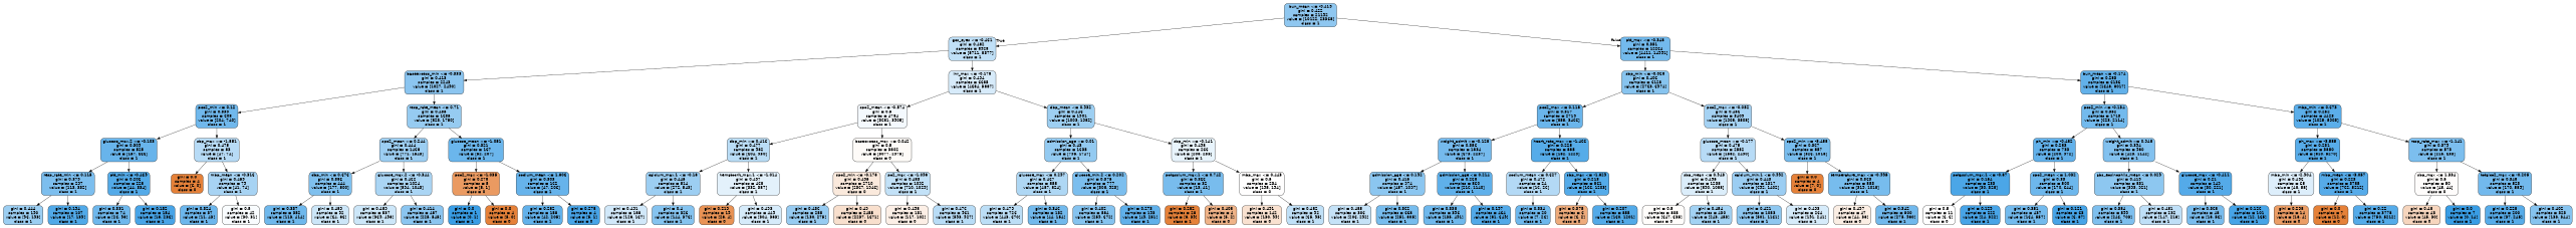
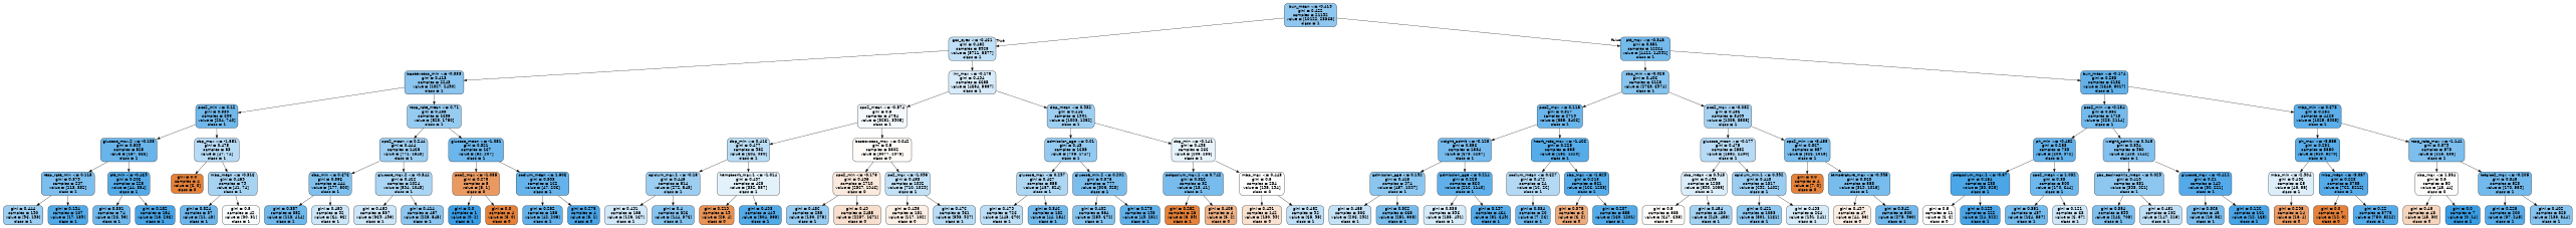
  digraph {
    node [color=black fillcolor="#e58139" fontname=helvetica shape=box style="filled, rounded"]
    edge [fontname=helvetica]
    n1 [fillcolor="#8fc7f0" label="bun_mean <= -0.419\ngini = 0.422\nsamples = 21192\nvalue = [10122, 23368]\nclass = 1"]
    n2 [fillcolor="#c0e0f7" label="gcs_eyes <= -0.461\ngini = 0.482\nsamples = 8928\nvalue = [5711, 8377]\nclass = 1"]
    n3 [fillcolor="#73baed" label="ptt_max <= -0.348\ngini = 0.351\nsamples = 12264\nvalue = [4411, 14991]\nclass = 1"]
    n4 [fillcolor="#8bc5f0" label="baseexcess_min <= -0.333\ngini = 0.413\nsamples = 2243\nvalue = [1027, 2490]\nclass = 1"]
    n5 [fillcolor="#d7ebfa" label="inr_max <= -0.178\ngini = 0.494\nsamples = 6685\nvalue = [4684, 5887]\nclass = 1"]
    n6 [fillcolor="#87c4ef" label="sbp_min <= -0.068\ngini = 0.406\nsamples = 6128\nvalue = [2763, 6974]\nclass = 1"]
    n7 [fillcolor="#62b1ea" label="bun_mean <= -0.174\ngini = 0.283\nsamples = 6136\nvalue = [1648, 8017]\nclass = 1"]
    n8 [fillcolor="#70b8ec" label="pco2_min <= 0.12\ngini = 0.339\nsamples = 608\nvalue = [204, 740]\nclass = 1"]
    n9 [fillcolor="#96cbf1" label="resp_rate_mean <= 0.71\ngini = 0.435\nsamples = 1635\nvalue = [823, 1750]\nclass = 1"]
    n10 [fillcolor="#f4f9fe" label="spo2_mean <= -0.574\ngini = 0.5\nsamples = 4784\nvalue = [3681, 3905]\nclass = 1"]
    n11 [fillcolor="#9dcff2" label="dbp_mean <= 0.932\ngini = 0.446\nsamples = 1901\nvalue = [1003, 1982]\nclass = 1"]
    n12 [fillcolor="#68b4eb" label="glucose_max.2 <= -0.103\ngini = 0.309\nsamples = 525\nvalue = [157, 666]\nclass = 1"]
    n13 [fillcolor="#b7dbf6" label="sbp_max <= -1.851\ngini = 0.475\nsamples = 83\nvalue = [47, 74]\nclass = 1"]
    n14 [fillcolor="#9ccef2" label="spo2_mean <= 0.244\ngini = 0.444\nsamples = 1468\nvalue = [771, 1543]\nclass = 1"]
    n15 [fillcolor="#6bb6ec" label="glucose_mean <= -1.051\ngini = 0.321\nsamples = 167\nvalue = [52, 207]\nclass = 1"]
    n16 [fillcolor="#7cbeee" label="resp_rate_min <= 0.115\ngini = 0.379\nsamples = 297\nvalue = [113, 332]\nclass = 1"]
    n17 [fillcolor="#53aae8" label="ptt_min <= -0.469\ngini = 0.206\nsamples = 228\nvalue = [44, 334]\nclass = 1"]
    n18 [label="gini = 0.0\nsamples = 4\nvalue = [6, 0]\nclass = 0"]
    n19 [fillcolor="#a7d3f3" label="mbp_mean <= -0.316\ngini = 0.459\nsamples = 79\nvalue = [41, 74]\nclass = 1"]
    n20 [fillcolor="#9bcef2" label="gini = 0.444\nsamples = 190\nvalue = [96, 193]\nclass = 1"]
    n21 [fillcolor="#51a9e8" label="gini = 0.194\nsamples = 107\nvalue = [17, 139]\nclass = 1"]
    n22 [fillcolor="#6eb7ec" label="gini = 0.331\nsamples = 74\nvalue = [26, 98]\nclass = 1"]
    n23 [fillcolor="#48a4e7" label="gini = 0.132\nsamples = 154\nvalue = [18, 236]\nclass = 1"]
    n24 [fillcolor="#6cb6ec" label="gini = 0.324\nsamples = 37\nvalue = [11, 43]\nclass = 1"]
    n25 [fillcolor="#f9fcfe" label="gini = 0.5\nsamples = 42\nvalue = [30, 31]\nclass = 1"]
    n26 [fillcolor="#7fc0ee" label="dbp_min <= 0.676\ngini = 0.386\nsamples = 444\nvalue = [177, 500]\nclass = 1"]
    n27 [fillcolor="#aad5f4" label="glucose_max.2 <= -0.344\ngini = 0.462\nsamples = 1024\nvalue = [594, 1043]\nclass = 1"]
    n28 [fillcolor="#ea9a61" label="pco2_max <= -1.035\ngini = 0.278\nsamples = 5\nvalue = [5, 1]\nclass = 0"]
    n29 [fillcolor="#66b3eb" label="sodium_mean <= 1.806\ngini = 0.303\nsamples = 162\nvalue = [47, 206]\nclass = 1"]
    n30 [fillcolor="#6fb8ec" label="gini = 0.337\nsamples = 352\nvalue = [113, 414]\nclass = 1"]
    n31 [fillcolor="#cce6f8" label="gini = 0.489\nsamples = 92\nvalue = [64, 86]\nclass = 1"]
    n32 [fillcolor="#cce6f8" label="gini = 0.489\nsamples = 537\nvalue = [369, 498]\nclass = 1"]
    n33 [fillcolor="#8bc5f0" label="gini = 0.414\nsamples = 487\nvalue = [225, 545]\nclass = 1"]
    n34 [fillcolor="#399de5" label="gini = 0.0\nsamples = 1\nvalue = [0, 1]\nclass = 1"]
    n35 [label="gini = 0.0\nsamples = 4\nvalue = [5, 0]\nclass = 0"]
    n36 [fillcolor="#62b1ea" label="gini = 0.282\nsamples = 158\nvalue = [42, 205]\nclass = 1"]
    n37 [fillcolor="#48a4e7" label="gini = 0.278\nsamples = 4\nvalue = [5, 1]\nclass = 0"]
    n38 [fillcolor="#baddf6" label="dbp_min <= 0.416\ngini = 0.477\nsamples = 982\nvalue = [604, 930]\nclass = 1"]
    n39 [fillcolor="#fefbf8" label="baseexcess_max <= 0.042\ngini = 0.5\nsamples = 3802\nvalue = [3077, 2975]\nclass = 0"]
    n40 [fillcolor="#93caf1" label="admission_age <= 0.01\ngini = 0.43\nsamples = 1635\nvalue = [795, 1747]\nclass = 1"]
    n41 [fillcolor="#e8f4fc" label="sbp_min <= -0.141\ngini = 0.498\nsamples = 266\nvalue = [208, 235]\nclass = 1"]
    n42 [fillcolor="#9ccef2" label="calcium_max.1 <= -0.18\ngini = 0.445\nsamples = 514\nvalue = [272, 543]\nclass = 1"]
    n43 [fillcolor="#e3f1fb" label="hematocrit_max.1 <= -1.014\ngini = 0.497\nsamples = 468\nvalue = [332, 387]\nclass = 1"]
    n44 [fillcolor="#fae9dc" label="spo2_min <= -0.178\ngini = 0.495\nsamples = 2710\nvalue = [2367, 1946]\nclass = 0"]
    n45 [fillcolor="#c2e1f7" label="po2_max <= -1.098\ngini = 0.483\nsamples = 1092\nvalue = [710, 1029]\nclass = 1"]
    n46 [fillcolor="#d1e8f9" label="gini = 0.491\nsamples = 188\nvalue = [128, 167]\nclass = 1"]
    n47 [fillcolor="#85c3ef" label="gini = 0.4\nsamples = 326\nvalue = [144, 376]\nclass = 1"]
    n48 [fillcolor="#e99355" label="gini = 0.219\nsamples = 19\nvalue = [28, 4]\nclass = 0"]
-   n49 [fillcolor="#d6ebfa" label="gini = 0.493\nsamples = 449\nvalue = [304, 383]\nclass = 1"]
+   n49 [fillcolor="#53aae8" label="gini = 0.493\nsamples = 449\nvalue = [304, 383]\nclass = 1"]
    n50 [fillcolor="#97cbf1" label="gini = 0.436\nsamples = 255\nvalue = [130, 275]\nclass = 1"]
    n51 [fillcolor="#f8dfcd" label="gini = 0.49\nsamples = 2455\nvalue = [2237, 1671]\nclass = 0"]
    n52 [fillcolor="#fcefe6" label="gini = 0.498\nsamples = 131\nvalue = [117, 102]\nclass = 0"]
    n53 [fillcolor="#b8dcf6" label="gini = 0.476\nsamples = 961\nvalue = [593, 927]\nclass = 1"]
    n54 [fillcolor="#aed7f4" label="glucose_max <= 0.297\ngini = 0.467\nsamples = 858\nvalue = [487, 824]\nclass = 1"]
    n55 [fillcolor="#7bbeee" label="glucose_min.2 <= 0.202\ngini = 0.375\nsamples = 777\nvalue = [308, 923]\nclass = 1"]
    n56 [fillcolor="#78bced" label="potassium_max.1 <= 0.742\ngini = 0.366\nsamples = 32\nvalue = [13, 41]\nclass = 1"]
    n57 [fillcolor="#fffefe" label="mbp_max <= 0.443\ngini = 0.5\nsamples = 234\nvalue = [195, 194]\nclass = 0"]
    n58 [fillcolor="#bcdef6" label="gini = 0.479\nsamples = 726\nvalue = [443, 670]\nclass = 1"]
    n59 [fillcolor="#72b9ec" label="gini = 0.346\nsamples = 132\nvalue = [44, 154]\nclass = 1"]
    n60 [fillcolor="#85c3ef" label="gini = 0.402\nsamples = 584\nvalue = [259, 672]\nclass = 1"]
    n61 [fillcolor="#60b0ea" label="gini = 0.273\nsamples = 193\nvalue = [49, 251]\nclass = 1"]
    n62 [label="gini = 0.282\nsamples = 28\nvalue = [8, 39]\nclass = 1"]
    n63 [fillcolor="#efb388" label="gini = 0.408\nsamples = 4\nvalue = [5, 2]\nclass = 0"]
    n64 [fillcolor="#f9e1d0" label="gini = 0.491\nsamples = 142\nvalue = [130, 99]\nclass = 0"]
    n65 [fillcolor="#c0e0f7" label="gini = 0.482\nsamples = 92\nvalue = [65, 95]\nclass = 1"]
    n66 [fillcolor="#6ab5eb" label="pco2_max <= 0.118\ngini = 0.317\nsamples = 2719\nvalue = [855, 3466]\nclass = 1"]
    n67 [fillcolor="#a5d2f3" label="pco2_max <= -0.052\ngini = 0.456\nsamples = 3409\nvalue = [1908, 3508]\nclass = 1"]
    n68 [fillcolor="#73baed" label="pco2_min <= -0.134\ngini = 0.352\nsamples = 1713\nvalue = [623, 2114]\nclass = 1"]
    n69 [fillcolor="#5baeea" label="mbp_min <= 0.673\ngini = 0.252\nsamples = 4423\nvalue = [1025, 5903]\nclass = 1"]
    n70 [fillcolor="#75baed" label="weight_admit <= -0.128\ngini = 0.356\nsamples = 1834\nvalue = [673, 2237]\nclass = 1"]
    n71 [fillcolor="#56ace9" label="heart_rate_max <= -1.466\ngini = 0.225\nsamples = 885\nvalue = [182, 1229]\nclass = 1"]
    n72 [fillcolor="#b7dbf6" label="glucose_mean <= -0.177\ngini = 0.475\nsamples = 2552\nvalue = [1582, 2490]\nclass = 1"]
    n73 [fillcolor="#78bced" label="spo2_min <= -5.458\ngini = 0.367\nsamples = 857\nvalue = [326, 1018]\nclass = 1"]
    n74 [fillcolor="#8bc6f0" label="admission_age <= 0.192\ngini = 0.415\nsamples = 974\nvalue = [457, 1097]\nclass = 1"]
    n75 [fillcolor="#5fb0ea" label="admission_age <= 0.214\ngini = 0.268\nsamples = 860\nvalue = [216, 1140]\nclass = 1"]
    n76 [fillcolor="#b3d9f5" label="sodium_mean <= 0.627\ngini = 0.472\nsamples = 24\nvalue = [16, 26]\nclass = 1"]
    n77 [fillcolor="#54abe9" label="sbp_max <= -1.829\ngini = 0.213\nsamples = 861\nvalue = [166, 1203]\nclass = 1"]
    n78 [fillcolor="#c5e2f7" label="gini = 0.485\nsamples = 306\nvalue = [206, 292]\nclass = 1"]
    n79 [fillcolor="#77bced" label="gini = 0.362\nsamples = 668\nvalue = [251, 805]\nclass = 1"]
-   n80 [fillcolor="#6fb8ec" label="gini = 0.338\nsamples = 396\nvalue = [135, 491]\nclass = 1"]
+   n80 [fillcolor="#d6ebfa" label="gini = 0.338\nsamples = 396\nvalue = [135, 491]\nclass = 1"]
    n81 [fillcolor="#52a9e8" label="gini = 0.197\nsamples = 464\nvalue = [81, 649]\nclass = 1"]
    n82 [fillcolor="#6eb7ec" label="gini = 0.334\nsamples = 20\nvalue = [7, 26]\nclass = 1"]
    n83 [fillcolor="#eeab7b" label="gini = 0.375\nsamples = 6\nvalue = [6, 2]\nclass = 0"]
    n84 [fillcolor="#53aae8" label="gini = 0.207\nsamples = 855\nvalue = [160, 1201]\nclass = 1"]
    n85 [fillcolor="#dbedfa" label="sbp_mean <= 0.943\ngini = 0.495\nsamples = 1235\nvalue = [890, 1088]\nclass = 1"]
    n86 [fillcolor="#9bcdf2" label="calcium_min.1 <= 0.992\ngini = 0.443\nsamples = 1317\nvalue = [692, 1402]\nclass = 1"]
    n87 [label="gini = 0.0\nsamples = 4\nvalue = [7, 0]\nclass = 0"]
    n88 [fillcolor="#77bced" label="temperature_max <= -0.995\ngini = 0.363\nsamples = 853\nvalue = [319, 1018]\nclass = 1"]
    n89 [fillcolor="#fffdfb" label="gini = 0.5\nsamples = 805\nvalue = [647, 635]\nclass = 0"]
    n90 [fillcolor="#a3d2f3" label="gini = 0.454\nsamples = 430\nvalue = [243, 453]\nclass = 1"]
    n91 [fillcolor="#8ec7f0" label="gini = 0.421\nsamples = 1053\nvalue = [501, 1161]\nclass = 1"]
    n92 [fillcolor="#d6ebfa" label="gini = 0.493\nsamples = 264\nvalue = [191, 241]\nclass = 1"]
    n93 [fillcolor="#fbeee4" label="gini = 0.497\nsamples = 47\nvalue = [44, 38]\nclass = 0"]
    n94 [fillcolor="#71b8ec" label="gini = 0.342\nsamples = 800\nvalue = [275, 980]\nclass = 1"]
    n95 [fillcolor="#62b1ea" label="ph_min <= -0.482\ngini = 0.283\nsamples = 733\nvalue = [200, 972]\nclass = 1"]
    n96 [fillcolor="#82c1ef" label="weight_admit <= 0.948\ngini = 0.394\nsamples = 980\nvalue = [423, 1142]\nclass = 1"]
    n97 [fillcolor="#57ace9" label="ph_max <= -3.585\ngini = 0.231\nsamples = 3850\nvalue = [810, 5270]\nclass = 1"]
    n98 [fillcolor="#7cbeee" label="resp_rate_max <= -1.141\ngini = 0.379\nsamples = 573\nvalue = [215, 633]\nclass = 1"]
    n99 [fillcolor="#4ba6e7" label="potassium_max.1 <= -0.87\ngini = 0.154\nsamples = 233\nvalue = [30, 328]\nclass = 1"]
    n100 [fillcolor="#6db7ec" label="spo2_mean <= 1.032\ngini = 0.33\nsamples = 500\nvalue = [170, 644]\nclass = 1"]
    n101 [fillcolor="#8dc7f0" label="abs_eosinophils_mean <= 0.029\ngini = 0.419\nsamples = 831\nvalue = [393, 921]\nclass = 1"]
    n102 [fillcolor="#54aae9" label="glucose_max <= -0.411\ngini = 0.21\nsamples = 149\nvalue = [30, 221]\nclass = 1"]
    n103 [fillcolor="#ffffff" label="gini = 0.5\nsamples = 11\nvalue = [6, 6]\nclass = 0"]
    n104 [fillcolor="#48a4e7" label="gini = 0.129\nsamples = 222\nvalue = [24, 322]\nclass = 1"]
    n105 [fillcolor="#73baed" label="gini = 0.351\nsamples = 437\nvalue = [164, 557]\nclass = 1"]
-   n106 [fillcolor="#47a4e7" label="gini = 0.121\nsamples = 63\nvalue = [6, 87]\nclass = 1"]
+   n106 [fillcolor="#cce6f8" label="gini = 0.121\nsamples = 63\nvalue = [6, 87]\nclass = 1"]
    n107 [fillcolor="#7ebfee" label="gini = 0.384\nsamples = 599\nvalue = [246, 703]\nclass = 1"]
    n108 [fillcolor="#bfdff7" label="gini = 0.481\nsamples = 232\nvalue = [147, 218]\nclass = 1"]
    n109 [fillcolor="#79bced" label="gini = 0.368\nsamples = 48\nvalue = [18, 56]\nclass = 1"]
    n110 [fillcolor="#47a4e7" label="gini = 0.126\nsamples = 101\nvalue = [12, 165]\nclass = 1"]
    n111 [fillcolor="#ddeefb" label="mbp_min <= -2.904\ngini = 0.496\nsamples = 65\nvalue = [48, 58]\nclass = 1"]
    n112 [fillcolor="#56abe9" label="mbp_mean <= -3.057\ngini = 0.223\nsamples = 3785\nvalue = [762, 5212]\nclass = 1"]
    n113 [fillcolor="#fefcfb" label="sbp_max <= 1.334\ngini = 0.5\nsamples = 50\nvalue = [45, 44]\nclass = 0"]
    n114 [fillcolor="#72b9ed" label="totalco2_max <= -0.205\ngini = 0.348\nsamples = 523\nvalue = [170, 589]\nclass = 1"]
    n115 [fillcolor="#eb9d65" label="gini = 0.298\nsamples = 14\nvalue = [18, 4]\nclass = 0"]
    n116 [label="gini = 0.0\nsamples = 7\nvalue = [12, 0]\nclass = 0"]
    n117 [fillcolor="#55abe9" label="gini = 0.22\nsamples = 3778\nvalue = [750, 5212]\nclass = 1"]
    n118 [fillcolor="#f6d5bd" label="gini = 0.48\nsamples = 43\nvalue = [45, 30]\nclass = 0"]
    n119 [fillcolor="#399de5" label="gini = 0.0\nsamples = 7\nvalue = [0, 14]\nclass = 1"]
    n120 [fillcolor="#57ace9" label="gini = 0.228\nsamples = 200\nvalue = [37, 245]\nclass = 1"]
    n121 [fillcolor="#86c3ef" label="gini = 0.402\nsamples = 323\nvalue = [133, 344]\nclass = 1"]
    n1 -> n2 [headlabel=True labelangle=45 labeldistance=2.5]
    n1 -> n3 [headlabel=False labelangle=-45 labeldistance=2.5]
    n2 -> n4
    n2 -> n5
    n3 -> n6
    n3 -> n7
    n4 -> n8
    n4 -> n9
    n5 -> n10
    n5 -> n11
    n6 -> n66
    n6 -> n67
    n7 -> n68
    n7 -> n69
    n8 -> n12
    n8 -> n13
    n9 -> n14
    n9 -> n15
    n10 -> n38
    n10 -> n39
    n11 -> n40
    n11 -> n41
    n12 -> n16
    n12 -> n17
    n13 -> n18
    n13 -> n19
    n14 -> n26
    n14 -> n27
    n15 -> n28
    n15 -> n29
    n16 -> n20
    n16 -> n21
    n17 -> n22
    n17 -> n23
    n19 -> n24
    n19 -> n25
    n26 -> n30
    n26 -> n31
    n27 -> n32
    n27 -> n33
    n28 -> n34
    n28 -> n35
    n29 -> n36
    n29 -> n37
    n38 -> n42
    n38 -> n43
    n39 -> n44
    n39 -> n45
    n40 -> n54
    n40 -> n55
    n41 -> n56
    n41 -> n57
    n42 -> n46
    n42 -> n47
    n43 -> n48
    n43 -> n49
    n44 -> n50
    n44 -> n51
    n45 -> n52
    n45 -> n53
    n54 -> n58
    n54 -> n59
    n55 -> n60
    n55 -> n61
    n56 -> n62
    n56 -> n63
    n57 -> n64
    n57 -> n65
    n66 -> n70
    n66 -> n71
    n67 -> n72
    n67 -> n73
    n68 -> n95
    n68 -> n96
    n69 -> n97
    n69 -> n98
    n70 -> n74
    n70 -> n75
    n71 -> n76
    n71 -> n77
    n72 -> n85
    n72 -> n86
    n73 -> n87
    n73 -> n88
    n74 -> n78
    n74 -> n79
    n75 -> n80
    n75 -> n81
    n76 -> n82
    n77 -> n83
    n77 -> n84
    n85 -> n89
    n85 -> n90
    n86 -> n91
    n86 -> n92
    n88 -> n93
    n88 -> n94
    n95 -> n99
    n95 -> n100
    n96 -> n101
    n96 -> n102
    n97 -> n111
    n97 -> n112
    n98 -> n113
    n98 -> n114
    n99 -> n103
    n99 -> n104
    n100 -> n105
    n100 -> n106
    n101 -> n107
    n101 -> n108
    n102 -> n109
    n102 -> n110
    n111 -> n115
    n112 -> n116
    n112 -> n117
    n113 -> n118
    n113 -> n119
    n114 -> n120
    n114 -> n121
  }
